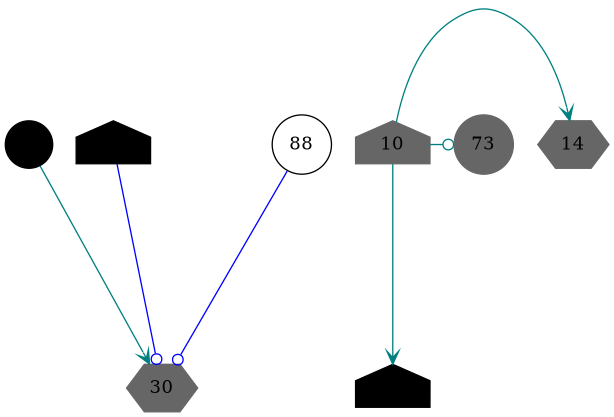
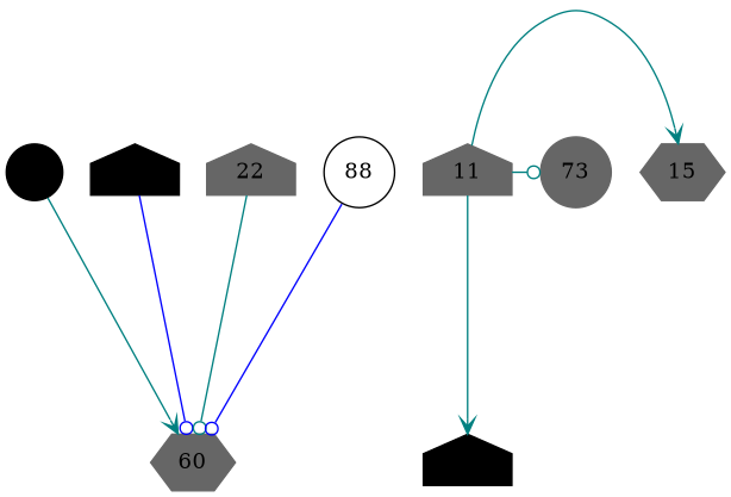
  digraph {
    ranksep=2.0
    node [color=gray40 shape=house style=filled]
    edge [arrowhead=odot color=teal]
    2 [color=black shape=circle]
-   10
-   14 [shape=hexagon]
+   10 [label=11]
+   14 [shape=hexagon label=15]
    17 [color=black]
+   22
    n6 [label=73 shape=circle]
    n7 [color=black label=88 shape=circle style=""]
-   30 [shape=hexagon]
+   30 [shape=hexagon label=60]
    31 [color=black]
    subgraph sub_1 {
      rank=same
      2
      10
      14
      17
+     22
      n6
    }
    subgraph sub_2 {
      rank=same
      n7
    }
    subgraph sub_3 {
      rank=same
      30
      31
    }
    2 -> 30 [arrowhead=vee]
    10 -> 14 [arrowhead=vee]
    10 -> n6
    10 -> 31 [arrowhead=vee]
    17 -> 30 [color=blue]
+   22 -> 30
    n7 -> 30 [color=blue]
  }
